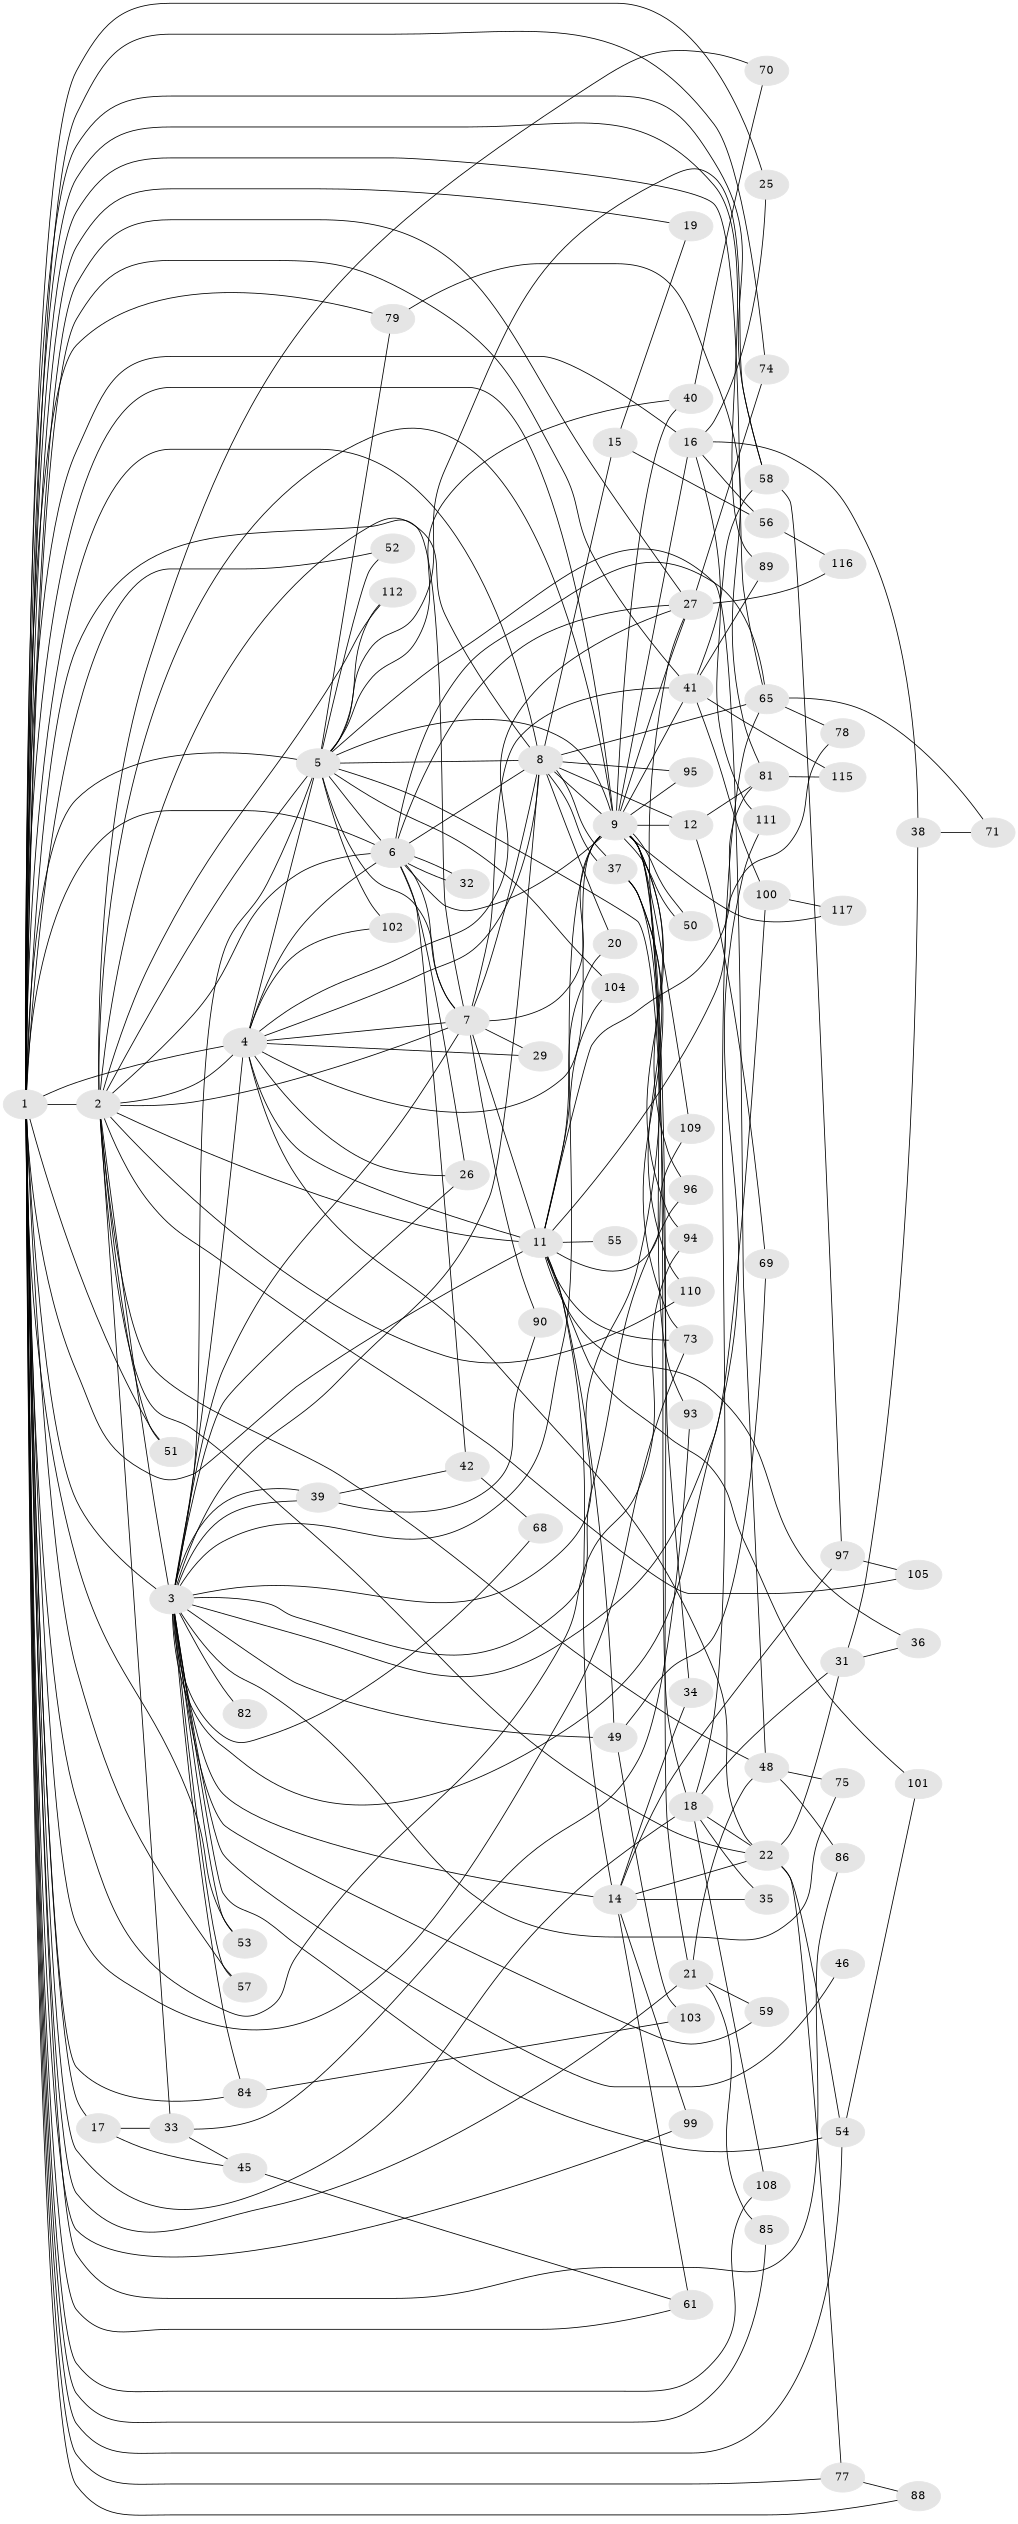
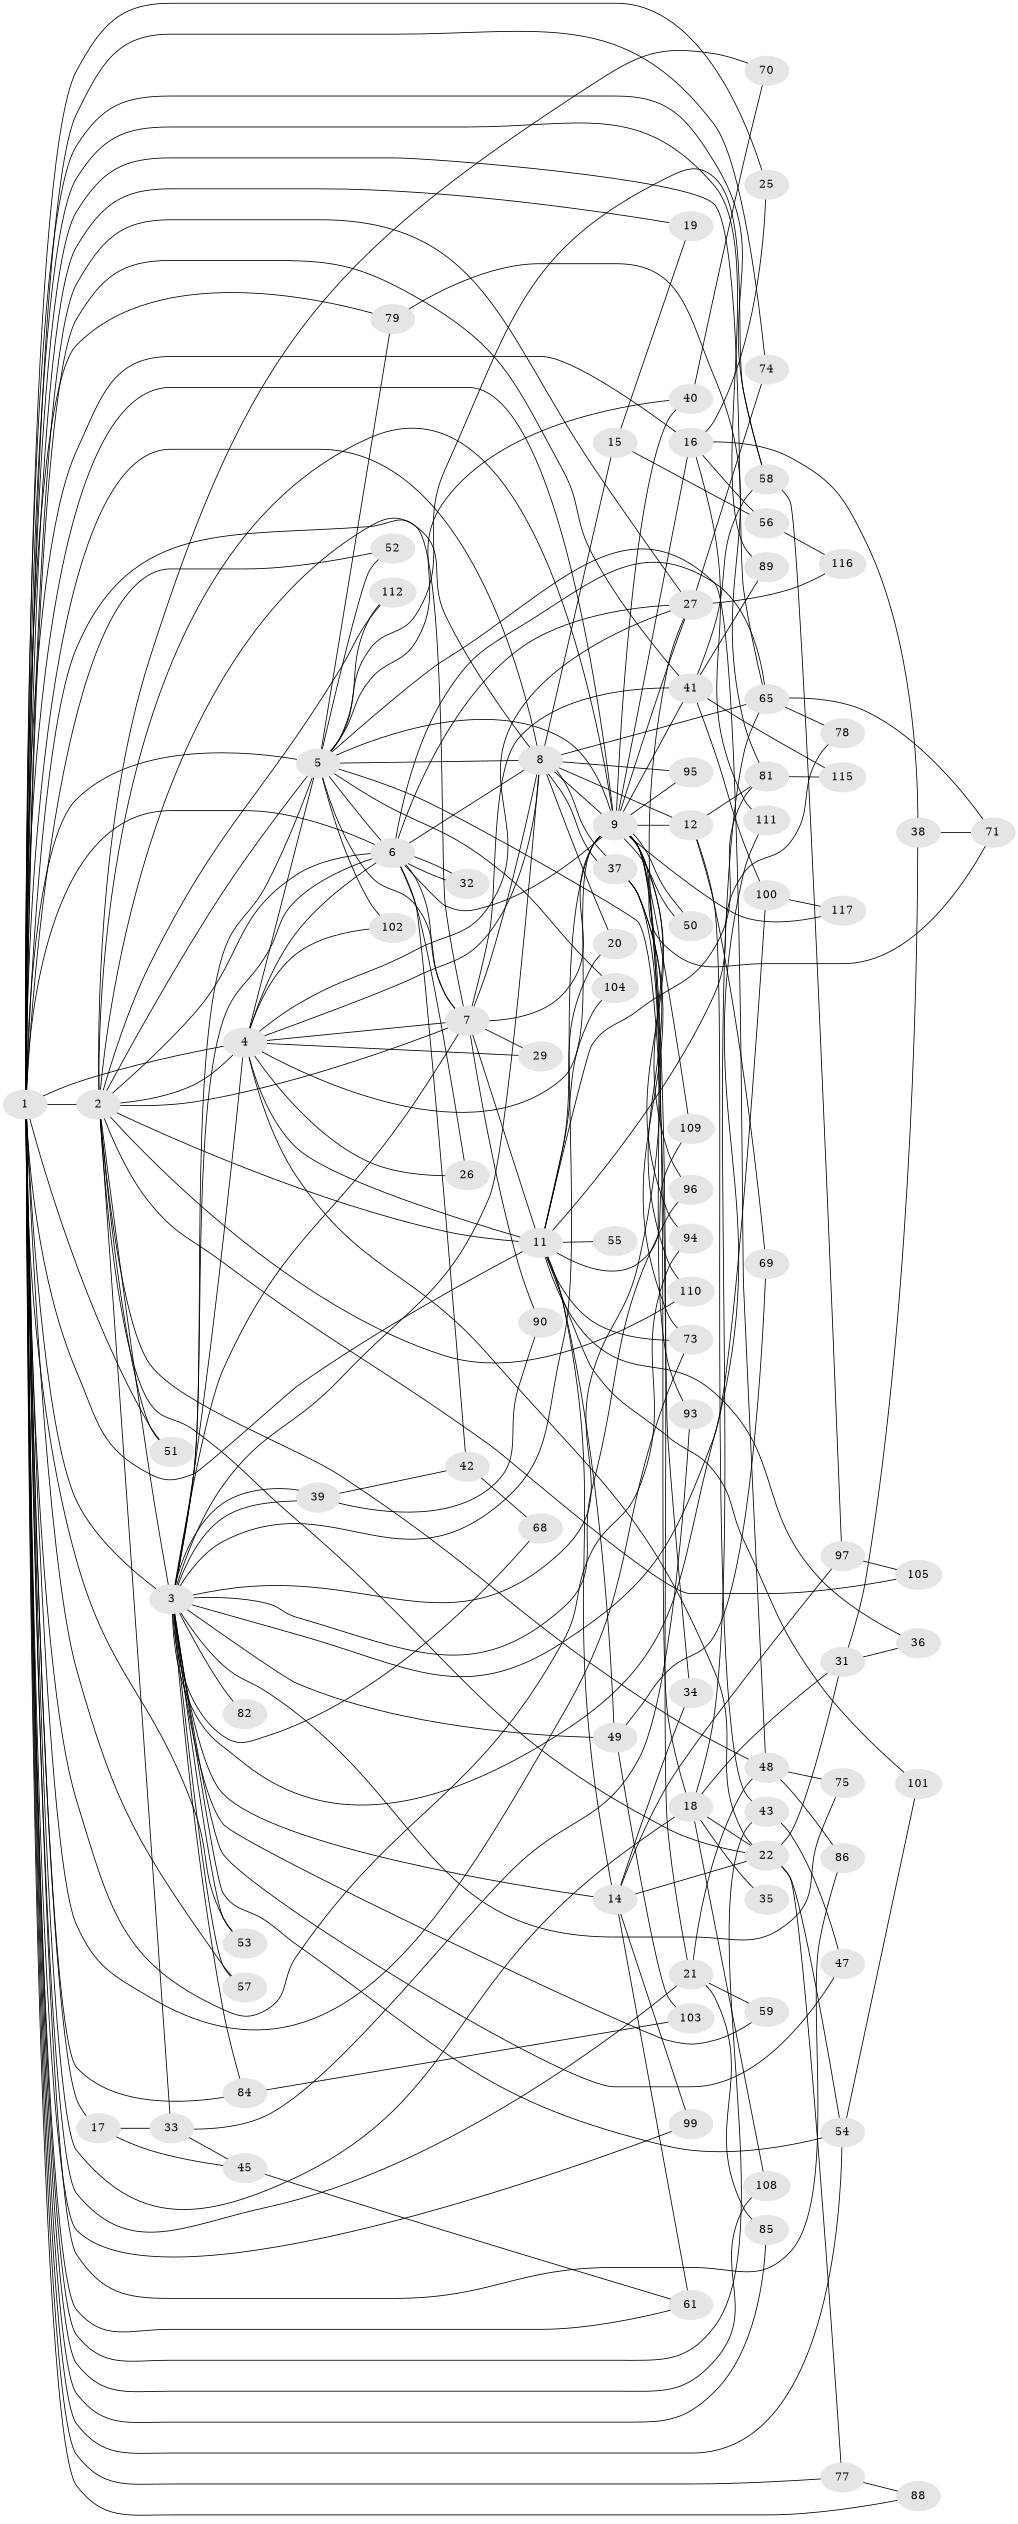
  graph {
    rankdir=LR
    node [color=gray90 style=filled]
    1 [super="+10"]
    2 [super="+13"]
    3 [super="+44"]
    4 [super="+50"]
    5 [super="+23"]
    6 [super="+72"]
    7 [super="+28"]
    8 [super="+67"]
    9 [super="+47"]
    11 [super="+62"]
    16 [super="+66"]
    17
    18 [super="+63"]
    19
    21
    25
    27 [super="+92"]
    41 [super="+113"]
+   43
    51 [super="+107"]
    52
    53
    54 [super="+98"]
    57
    58 [super="+83"]
    61 [super="+64"]
    65 [super="+76"]
    73
    74
    77
    79
    84
    85
    86
    88
    89
    94
    99
    108
    22 [super="+114"]
    33
    48 [super="+60"]
    70
    105
    110
    112
    14 [super="+24"]
    39
-   46
+   46 [label=47]
    49
    59
    68
    75
    82
    96
    100
    111
    26
    29
    102
    34
    40
    104
    32
    42
    90
    15
    12
    20 [super="+80"]
    37 [super="+87"]
    95
    n72 [label=50]
    71
    109
    117
    55
    36
    78
    81 [super="+91"]
    101
    56
    38 [super="+106"]
    45
    35
    31
    116
    115
    97
    103
    93
    69
    1 -- 2 [weight=3]
    1 -- 3 [weight=2]
    1 -- 4 [weight=3]
    1 -- 5 [weight=3]
    1 -- 6 [weight=2]
    1 -- 7 [weight=2]
    1 -- 8 [weight=3]
    1 -- 9 [weight=2]
    1 -- 11
    1 -- 16
    1 -- 17 [weight=2]
    1 -- 18 [weight=2]
    1 -- 19
    1 -- 21
    1 -- 25
    1 -- 27
    1 -- 41
+   1 -- 43
    1 -- 51 [weight=2]
    1 -- 52
    1 -- 53
    1 -- 54
    1 -- 57
    1 -- 58
    1 -- 61
    1 -- 65
    1 -- 73
    1 -- 74
    1 -- 77
    1 -- 79
    1 -- 84
    1 -- 85
    1 -- 86
    1 -- 88
    1 -- 89
    1 -- 94
    1 -- 99
    1 -- 108
    2 -- 3
    2 -- 4
    2 -- 5
    2 -- 6
    2 -- 7
    2 -- 8
    2 -- 9 [weight=2]
    2 -- 11
    2 -- 51
    2 -- 22
    2 -- 33
    2 -- 48
    2 -- 70
    2 -- 105
    2 -- 110
    2 -- 112
    3 -- 4
    3 -- 5
-   3 -- 26
+   3 -- 6
    3 -- 7
    3 -- 8
    3 -- 9
    3 -- 27
    3 -- 53
    3 -- 54
    3 -- 57
    3 -- 84
    3 -- 14
    3 -- 39
    3 -- 39
    3 -- 46
    3 -- 49
    3 -- 59
    3 -- 68
    3 -- 75
    3 -- 82 [weight=2]
    3 -- 96
    3 -- 100
    3 -- 111
    4 -- 5
    4 -- 6
    4 -- 7
    4 -- 8
    4 -- 9
    4 -- 11
    4 -- 27
    4 -- 22
    4 -- 26
    4 -- 29
    4 -- 102
    5 -- 6
    5 -- 7
    5 -- 8
    5 -- 9
    5 -- 52
    5 -- 58
    5 -- 79
    5 -- 48
    5 -- 112
    5 -- 102
    5 -- 34
    5 -- 40
    5 -- 104
    6 -- 7
    6 -- 8
    6 -- 9
    6 -- 27
    6 -- 65
    6 -- 26
    6 -- 32
    6 -- 32
    6 -- 42
    7 -- 8
    7 -- 9
    7 -- 11
    7 -- 41
    7 -- 29
    7 -- 90
    8 -- 9
    8 -- 65
    8 -- 15
    8 -- 12
    8 -- 20
    8 -- 37
    8 -- 37
    8 -- 95
    9 -- 16 [weight=2]
    9 -- 18
    9 -- 21
    9 -- 27
    9 -- 41
    9 -- 94
    9 -- 96
    9 -- 40
    9 -- 12
    9 -- 95
    9 -- n72
    9 -- n72
+   9 -- 71
    9 -- 109
    9 -- 117
    11 -- 73
    11 -- 14
    11 -- 49
    11 -- 104
    11 -- 20 [weight=2]
    11 -- 109
    11 -- 55
    11 -- 36
    11 -- 78
    11 -- 81
    11 -- 101
    16 -- 25
    16 -- 111
    16 -- 56
    16 -- 38
    17 -- 33
    17 -- 45
    18 -- 65
    18 -- 108
    18 -- 22
    18 -- 35
    18 -- 31
    21 -- 85
    21 -- 48
    21 -- 59
    27 -- 74
    27 -- 116
    41 -- 58
    41 -- 89
    41 -- 100
    41 -- 115
+   43 -- 46
    54 -- 101
    58 -- 97
    65 -- 71
    65 -- 78
    77 -- 88
    79 -- 81
    84 -- 103
    22 -- 54
    22 -- 77
    22 -- 31
    33 -- 45
    33 -- 93
    48 -- 86
    48 -- 75
    14 -- 61
    14 -- 99
    14 -- 22
    14 -- 34
-   14 -- 35
    14 -- 97
    39 -- 42
    39 -- 90
    49 -- 103
    49 -- 69
    100 -- 117
    40 -- 70
    42 -- 68
    15 -- 19
    15 -- 56
+   12 -- 43
    12 -- 81
    12 -- 69
    37 -- 73
    37 -- 110
    37 -- 93
    81 -- 115
    56 -- 116
    38 -- 71
    45 -- 61
    31 -- 36
    31 -- 38
    97 -- 105
  }
